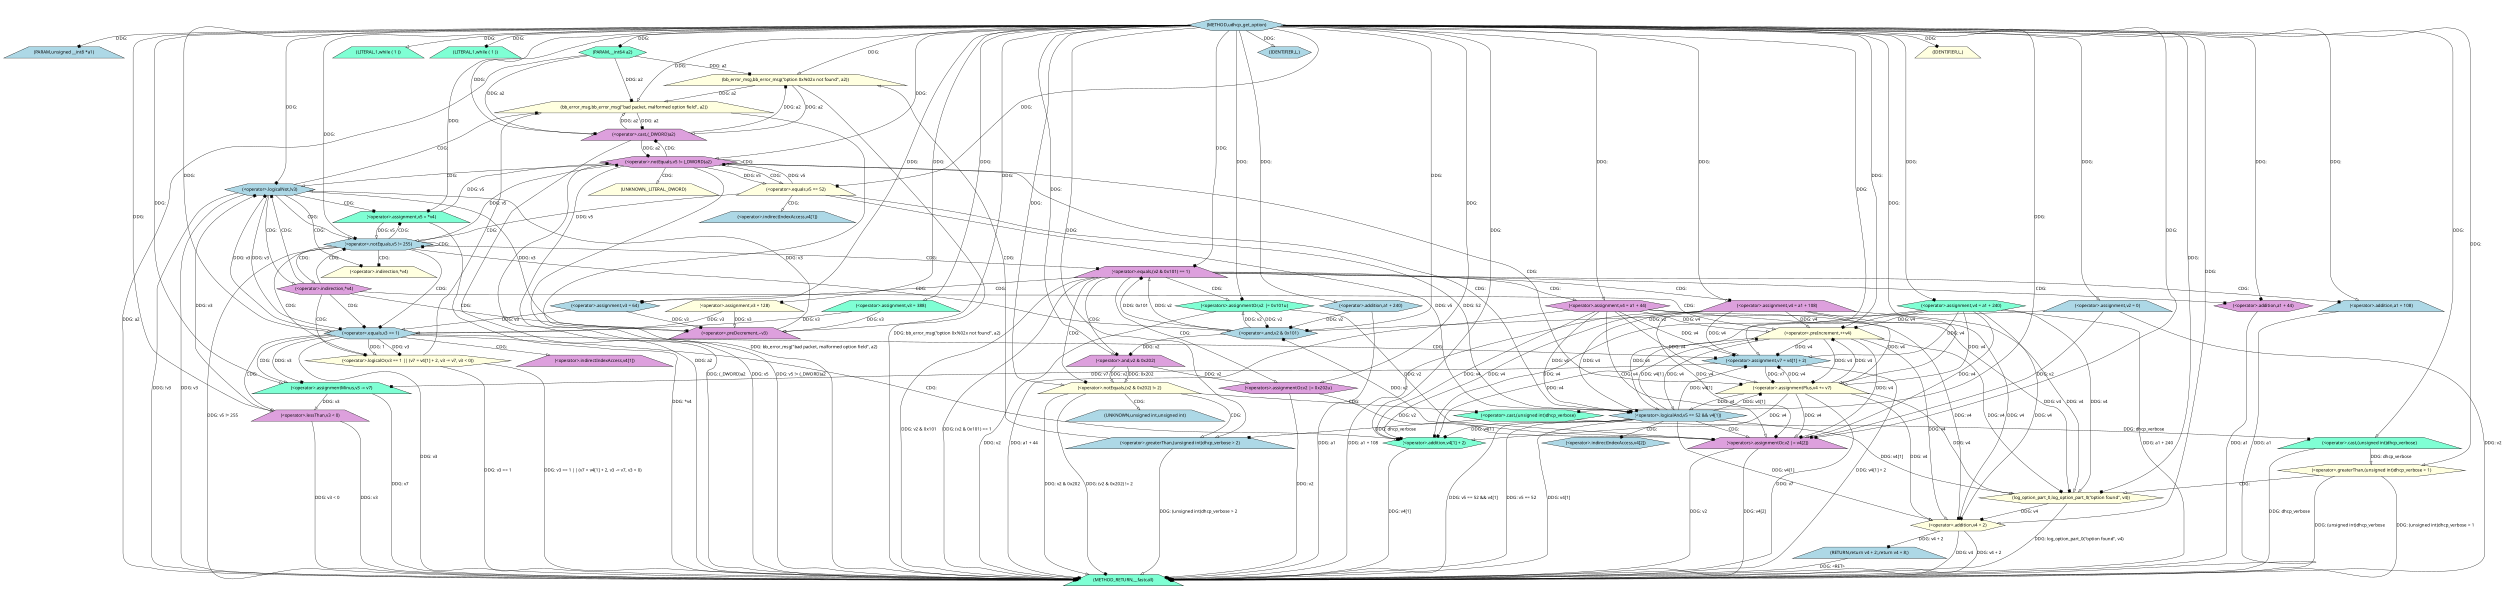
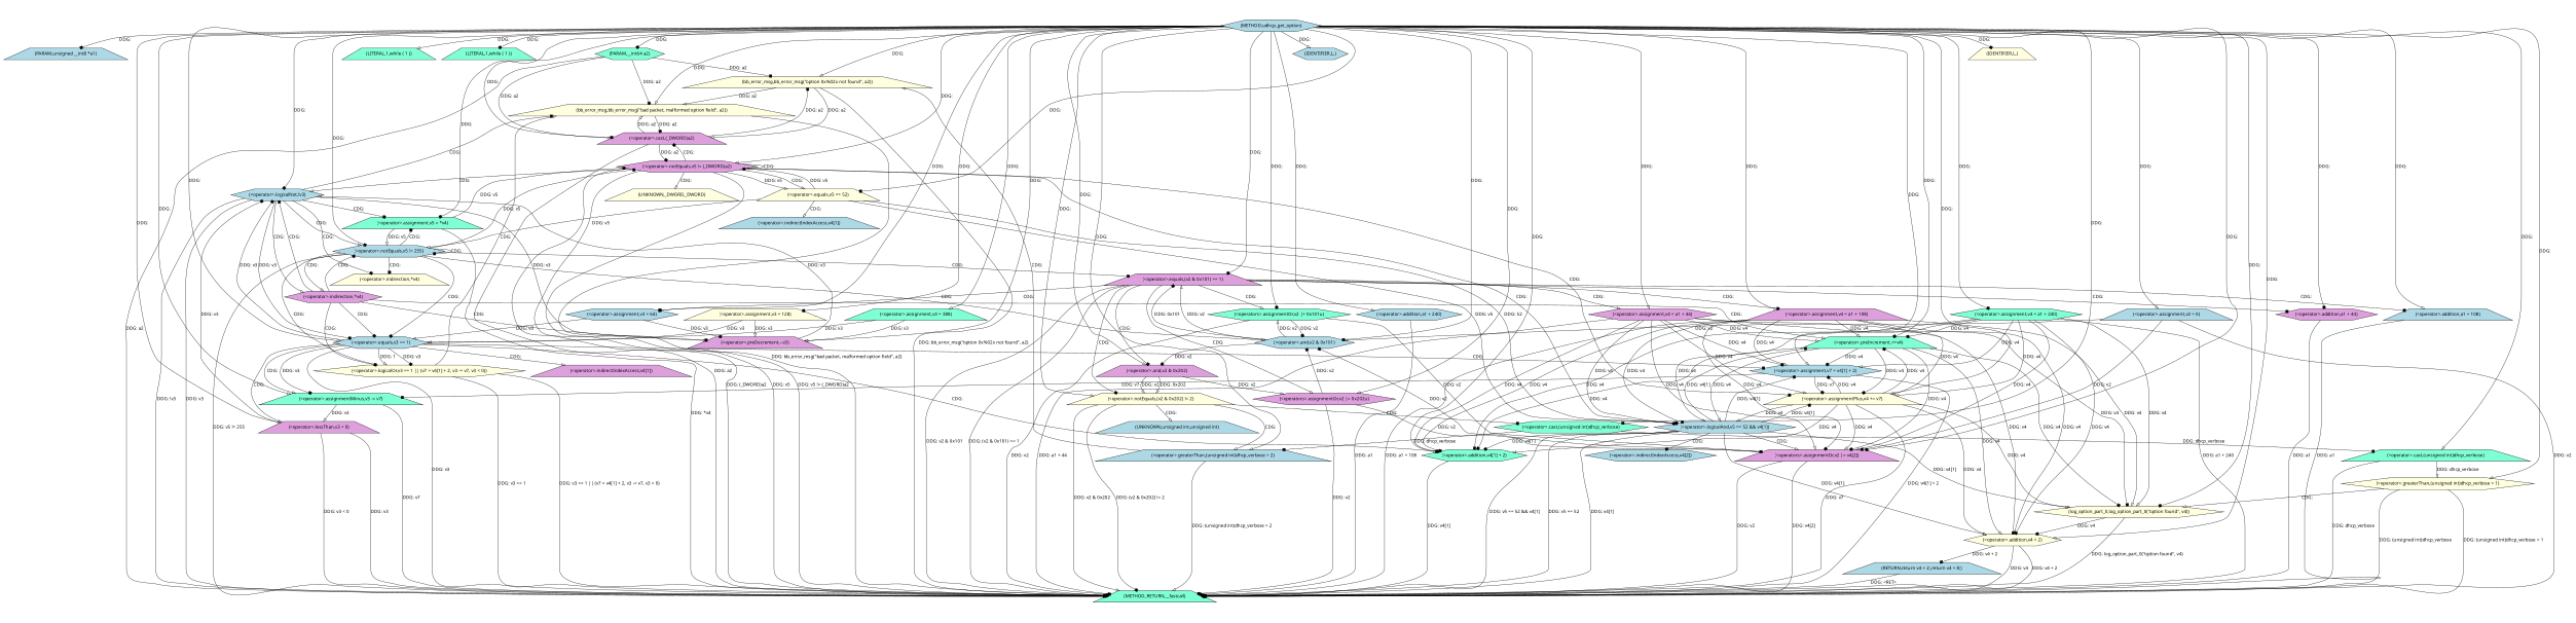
  digraph {
    fontname="Noto Sans"
    node [fillcolor=lightblue fontname="Noto Sans" shape=trapezium style=filled]
    edge [arrowhead=onormal fontname="Noto Sans"]
    n1 [label="(METHOD,udhcp_get_option)" shape=hexagon]
    n2 [label="(PARAM,unsigned __int8 *a1)"]
    n3 [fillcolor=aquamarine label="(PARAM,__int64 a2)" shape=hexagon]
    n4 [label="(<operator>.assignment,v2 = 0)"]
    n5 [fillcolor=aquamarine label="(<operator>.assignment,v3 = 388)"]
    n6 [fillcolor=aquamarine label="(<operator>.assignment,v4 = a1 + 240)" shape=hexagon]
    n7 [label="(<operator>.addition,a1 + 240)" shape=hexagon]
    n8 [fillcolor=aquamarine label="(LITERAL,1,while ( 1 ))"]
    n9 [fillcolor=aquamarine label="(LITERAL,1,while ( 1 ))"]
    n10 [fillcolor=aquamarine label="(<operator>.assignment,v5 = *v4)"]
    n11 [fillcolor=plum label="(<operator>.preDecrement,--v3)"]
-   n12 [fillcolor=lightyellow label="(<operator>.preIncrement,++v4)"]
+   n12 [fillcolor=aquamarine label="(<operator>.preIncrement,++v4)"]
    n13 [label="(<operator>.logicalNot,!v3)" shape=hexagon]
    n14 [label="(<operator>.notEquals,v5 != 255)" shape=hexagon]
    n15 [fillcolor=plum label="(<operator>.equals,(v2 & 0x101) == 1)"]
    n16 [label="(<operator>.and,v2 & 0x101)" shape=hexagon]
    n17 [fillcolor=aquamarine label="(<operators>.assignmentOr,v2 |= 0x101u)" shape=hexagon]
    n18 [fillcolor=plum label="(<operator>.assignment,v4 = a1 + 108)"]
    n19 [label="(<operator>.addition,a1 + 108)"]
    n20 [fillcolor=lightyellow label="(<operator>.assignment,v3 = 128)"]
    n21 [fillcolor=lightyellow label="(<operator>.notEquals,(v2 & 0x202) != 2)"]
    n22 [fillcolor=plum label="(<operator>.and,v2 & 0x202)"]
    n23 [label="(<operator>.greaterThan,(unsigned int)dhcp_verbose > 2)"]
    n24 [fillcolor=aquamarine label="(<operator>.cast,(unsigned int)dhcp_verbose)" shape=hexagon]
    n25 [fillcolor=lightyellow label="(bb_error_msg,bb_error_msg(\"option 0x%02x not found\", a2))"]
    n26 [label="(IDENTIFIER,L,)" shape=hexagon]
    n27 [fillcolor=plum label="(<operators>.assignmentOr,v2 |= 0x202u)" shape=hexagon]
    n28 [fillcolor=plum label="(<operator>.assignment,v4 = a1 + 44)" shape=hexagon]
    n29 [fillcolor=plum label="(<operator>.addition,a1 + 44)" shape=hexagon]
    n30 [label="(<operator>.assignment,v3 = 64)" shape=hexagon]
    n31 [label="(<operator>.equals,v3 == 1)" shape=hexagon]
    n32 [label="(<operator>.assignment,v7 = v4[1] + 2)" shape=hexagon]
    n33 [fillcolor=aquamarine label="(<operator>.addition,v4[1] + 2)" shape=hexagon]
    n34 [fillcolor=aquamarine label="(<operator>.assignmentMinus,v3 -= v7)"]
    n35 [fillcolor=plum label="(<operator>.lessThan,v3 < 0)"]
    n36 [fillcolor=lightyellow label="(bb_error_msg,bb_error_msg(\"bad packet, malformed option field\", a2))"]
    n37 [fillcolor=lightyellow label="(IDENTIFIER,L,)"]
    n38 [fillcolor=plum label="(<operator>.notEquals,v5 != (_DWORD)a2)" shape=hexagon]
    n39 [fillcolor=plum label="(<operator>.cast,(_DWORD)a2)"]
    n40 [fillcolor=lightyellow label="(<operator>.equals,v5 == 52)"]
    n41 [fillcolor=plum label="(<operators>.assignmentOr,v2 |= v4[2])"]
    n42 [fillcolor=lightyellow label="(<operator>.assignmentPlus,v4 += v7)"]
    n43 [fillcolor=lightyellow label="(<operator>.greaterThan,(unsigned int)dhcp_verbose > 1)" shape=hexagon]
    n44 [fillcolor=aquamarine label="(<operator>.cast,(unsigned int)dhcp_verbose)"]
    n45 [fillcolor=lightyellow label="(log_option_part_0,log_option_part_0(\"option found\", v4))" shape=hexagon]
    n46 [fillcolor=lightyellow label="(<operator>.addition,v4 + 2)" shape=hexagon]
    n47 [fillcolor=aquamarine label="(METHOD_RETURN,__fastcall)"]
    n48 [label="(<operator>.logicalAnd,v5 == 52 && v4[1])" shape=hexagon]
    n49 [fillcolor=lightyellow label="(<operator>.indirection,*v4)"]
    n50 [fillcolor=plum label="(<operator>.indirection,*v4)" shape=hexagon]
    n51 [fillcolor=lightyellow label="(<operator>.logicalOr,v3 == 1 || (v7 = v4[1] + 2, v3 -= v7, v3 < 0))" shape=hexagon]
    n52 [label="(UNKNOWN,unsigned int,unsigned int)"]
    n53 [fillcolor=plum label="(<operator>.indirectIndexAccess,v4[1])"]
-   n54 [fillcolor=lightyellow label="(UNKNOWN,_LITERAL,_DWORD)"]
+   n54 [fillcolor=lightyellow label="(UNKNOWN,_DWORD,_DWORD)"]
    n55 [label="(<operator>.indirectIndexAccess,v4[1])"]
    n56 [label="(RETURN,return v4 + 2;,return v4 + 8;)"]
    n57 [label="(<operator>.indirectIndexAccess,v4[2])" shape=hexagon]
    n1 -> n2 [arrowhead=box label="DDG: "]
    n1 -> n3 [arrowhead=box label="DDG: "]
    n1 -> n4 [label="DDG: "]
    n1 -> n5 [label="DDG: "]
    n1 -> n6 [arrowhead=box label="DDG: "]
    n1 -> n7 [label="DDG: "]
    n1 -> n8 [label="DDG: "]
    n1 -> n9 [arrowhead=box label="DDG: "]
    n1 -> n10 [arrowhead=box label="DDG: "]
    n1 -> n11 [label="DDG: "]
    n1 -> n12 [arrowhead=box label="DDG: "]
    n1 -> n13 [arrowhead=box label="DDG: "]
    n1 -> n14 [arrowhead=box label="DDG: "]
    n1 -> n15 [arrowhead=box label="DDG: "]
    n1 -> n16 [arrowhead=box label="DDG: "]
    n1 -> n17 [arrowhead=box label="DDG: "]
    n1 -> n18 [label="DDG: "]
    n1 -> n19 [label="DDG: "]
    n1 -> n20 [arrowhead=box label="DDG: "]
    n1 -> n21 [label="DDG: "]
    n1 -> n22 [label="DDG: "]
    n1 -> n23 [label="DDG: "]
    n1 -> n24 [arrowhead=box label="DDG: "]
    n1 -> n25 [label="DDG: "]
    n1 -> n26 [label="DDG: "]
    n1 -> n27 [label="DDG: "]
    n1 -> n28 [label="DDG: "]
    n1 -> n29 [arrowhead=box label="DDG: "]
    n1 -> n30 [arrowhead=box label="DDG: "]
    n1 -> n31 [label="DDG: "]
    n1 -> n32 [label="DDG: "]
    n1 -> n33 [label="DDG: "]
    n1 -> n34 [label="DDG: "]
    n1 -> n35 [label="DDG: "]
    n1 -> n36 [label="DDG: "]
    n1 -> n37 [arrowhead=box label="DDG: "]
    n1 -> n38 [label="DDG: "]
    n1 -> n39 [arrowhead=box label="DDG: "]
    n1 -> n40 [arrowhead=box label="DDG: "]
    n1 -> n41 [arrowhead=box label="DDG: "]
    n1 -> n42 [label="DDG: "]
    n1 -> n43 [label="DDG: "]
    n1 -> n44 [label="DDG: "]
    n1 -> n45 [arrowhead=box label="DDG: "]
    n1 -> n46 [label="DDG: "]
    n3 -> n25 [arrowhead=box label="DDG: a2"]
    n3 -> n36 [arrowhead=box label="DDG: a2"]
    n3 -> n39 [label="DDG: a2"]
    n3 -> n47 [label="DDG: a2"]
    n4 -> n16 [label="DDG: v2"]
    n4 -> n41 [arrowhead=box label="DDG: v2"]
    n4 -> n47 [arrowhead=box label="DDG: v2"]
    n5 -> n11 [label="DDG: v3"]
    n5 -> n31 [label="DDG: v3"]
    n6 -> n12 [arrowhead=box label="DDG: v4"]
    n6 -> n32 [label="DDG: v4"]
    n6 -> n33 [arrowhead=box label="DDG: v4"]
    n6 -> n41 [label="DDG: v4"]
    n6 -> n42 [label="DDG: v4"]
    n6 -> n45 [label="DDG: v4"]
    n6 -> n46 [arrowhead=box label="DDG: v4"]
    n6 -> n47 [label="DDG: a1 + 240"]
    n6 -> n48 [label="DDG: v4"]
    n7 -> n47 [arrowhead=box label="DDG: a1"]
    n10 -> n14 [label="DDG: v5"]
    n10 -> n38 [arrowhead=box label="DDG: v5"]
    n10 -> n47 [label="DDG: *v4"]
    n11 -> n13 [label="DDG: v3"]
    n12 -> n32 [arrowhead=box label="DDG: v4"]
    n12 -> n33 [arrowhead=box label="DDG: v4"]
    n12 -> n41 [arrowhead=box label="DDG: v4"]
    n12 -> n42 [arrowhead=box label="DDG: v4"]
    n12 -> n45 [arrowhead=box label="DDG: v4"]
    n12 -> n46 [label="DDG: v4"]
    n12 -> n48 [label="DDG: v4"]
    n13 -> n10 [arrowhead=box label="CDG: "]
    n13 -> n11 [arrowhead=box label="DDG: v3"]
    n13 -> n14 [label="CDG: "]
    n13 -> n31 [arrowhead=box label="DDG: v3"]
    n13 -> n36 [arrowhead=box label="CDG: "]
    n13 -> n47 [label="DDG: v3"]
    n13 -> n47 [label="DDG: !v3"]
    n13 -> n49 [arrowhead=box label="CDG: "]
    n13 -> n50 [label="CDG: "]
    n14 -> n10 [arrowhead=box label="CDG: "]
    n14 -> n14 [arrowhead=box label="CDG: "]
    n14 -> n15 [arrowhead=box label="CDG: "]
    n14 -> n16 [label="CDG: "]
    n14 -> n31 [arrowhead=box label="CDG: "]
    n14 -> n38 [arrowhead=box label="DDG: v5"]
    n14 -> n47 [label="DDG: v5 != 255"]
    n14 -> n49 [arrowhead=box label="CDG: "]
    n14 -> n50 [label="CDG: "]
    n14 -> n51 [label="CDG: "]
    n15 -> n17 [label="CDG: "]
    n15 -> n18 [arrowhead=box label="CDG: "]
    n15 -> n19 [arrowhead=box label="CDG: "]
    n15 -> n21 [arrowhead=box label="CDG: "]
    n15 -> n22 [arrowhead=box label="CDG: "]
    n15 -> n27 [label="CDG: "]
    n15 -> n28 [label="CDG: "]
    n15 -> n29 [arrowhead=box label="CDG: "]
    n15 -> n30 [arrowhead=box label="CDG: "]
    n15 -> n47 [arrowhead=box label="DDG: v2 & 0x101"]
    n15 -> n47 [arrowhead=box label="DDG: (v2 & 0x101) == 1"]
    n16 -> n15 [label="DDG: v2"]
    n16 -> n15 [arrowhead=box label="DDG: 0x101"]
    n16 -> n17 [label="DDG: v2"]
    n16 -> n22 [arrowhead=box label="DDG: v2"]
    n17 -> n16 [arrowhead=box label="DDG: v2"]
    n17 -> n41 [label="DDG: v2"]
    n17 -> n47 [arrowhead=box label="DDG: v2"]
    n18 -> n12 [label="DDG: v4"]
    n18 -> n32 [label="DDG: v4"]
    n18 -> n33 [arrowhead=box label="DDG: v4"]
    n18 -> n41 [arrowhead=box label="DDG: v4"]
    n18 -> n42 [label="DDG: v4"]
    n18 -> n45 [label="DDG: v4"]
    n18 -> n46 [label="DDG: v4"]
    n18 -> n47 [arrowhead=box label="DDG: a1 + 108"]
    n18 -> n48 [arrowhead=box label="DDG: v4"]
    n19 -> n47 [label="DDG: a1"]
    n20 -> n11 [label="DDG: v3"]
    n20 -> n31 [label="DDG: v3"]
    n21 -> n23 [label="CDG: "]
    n21 -> n24 [arrowhead=box label="CDG: "]
    n21 -> n47 [label="DDG: v2 & 0x202"]
    n21 -> n47 [arrowhead=box label="DDG: (v2 & 0x202) != 2"]
    n21 -> n52 [label="CDG: "]
    n22 -> n21 [label="DDG: v2"]
    n22 -> n21 [label="DDG: 0x202"]
    n22 -> n27 [label="DDG: v2"]
    n23 -> n25 [label="CDG: "]
    n23 -> n47 [label="DDG: (unsigned int)dhcp_verbose > 2"]
    n24 -> n23 [arrowhead=box label="DDG: dhcp_verbose"]
    n24 -> n44 [arrowhead=box label="DDG: dhcp_verbose"]
    n25 -> n36 [label="DDG: a2"]
    n25 -> n39 [label="DDG: a2"]
    n25 -> n47 [label="DDG: bb_error_msg(\"option 0x%02x not found\", a2)"]
-   n7 -> n16 [arrowhead=box label="DDG: v2"]
+   n27 -> n16 [arrowhead=box label="DDG: v2"]
    n27 -> n41 [arrowhead=box label="DDG: v2"]
    n27 -> n47 [arrowhead=box label="DDG: v2"]
    n28 -> n12 [label="DDG: v4"]
    n28 -> n32 [arrowhead=box label="DDG: v4"]
    n28 -> n33 [arrowhead=box label="DDG: v4"]
-   n28 -> n41 [label="CDG: v4"]
+   n28 -> n41 [label="DDG: v4"]
    n28 -> n42 [label="DDG: v4"]
    n28 -> n45 [arrowhead=box label="DDG: v4"]
    n28 -> n46 [arrowhead=box label="DDG: v4"]
    n28 -> n47 [label="DDG: a1 + 44"]
    n28 -> n48 [arrowhead=box label="DDG: v4"]
    n29 -> n47 [arrowhead=box label="DDG: a1"]
    n30 -> n11 [arrowhead=box label="DDG: v3"]
    n30 -> n31 [label="DDG: v3"]
    n31 -> n13 [arrowhead=box label="DDG: v3"]
    n31 -> n32 [arrowhead=box label="CDG: "]
    n31 -> n33 [arrowhead=box label="CDG: "]
    n31 -> n34 [arrowhead=box label="DDG: v3"]
    n31 -> n34 [label="CDG: "]
    n31 -> n35 [label="CDG: "]
    n31 -> n47 [label="DDG: v3"]
    n31 -> n51 [arrowhead=box label="DDG: v3"]
    n31 -> n51 [label="DDG: 1"]
    n31 -> n53 [label="CDG: "]
    n32 -> n34 [arrowhead=box label="DDG: v7"]
    n32 -> n42 [arrowhead=box label="DDG: v7"]
    n32 -> n47 [label="DDG: v4[1] + 2"]
    n33 -> n47 [arrowhead=box label="DDG: v4[1]"]
    n34 -> n35 [label="DDG: v3"]
    n34 -> n47 [label="DDG: v7"]
    n35 -> n13 [arrowhead=box label="DDG: v3"]
    n35 -> n47 [label="DDG: v3"]
    n35 -> n47 [label="DDG: v3 < 0"]
    n36 -> n39 [arrowhead=box label="DDG: a2"]
    n36 -> n47 [label="DDG: bb_error_msg(\"bad packet, malformed option field\", a2)"]
    n38 -> n13 [label="CDG: "]
    n38 -> n38 [arrowhead=box label="CDG: "]
    n38 -> n39 [arrowhead=box label="CDG: "]
    n38 -> n40 [label="DDG: v5"]
    n38 -> n40 [label="CDG: "]
    n38 -> n42 [arrowhead=box label="CDG: "]
    n38 -> n47 [label="DDG: (_DWORD)a2"]
    n38 -> n47 [arrowhead=box label="DDG: v5"]
    n38 -> n47 [label="DDG: v5 != (_DWORD)a2"]
    n38 -> n48 [arrowhead=box label="CDG: "]
    n38 -> n54 [label="CDG: "]
    n39 -> n25 [arrowhead=box label="DDG: a2"]
    n39 -> n36 [label="DDG: a2"]
    n39 -> n38 [arrowhead=box label="DDG: a2"]
    n39 -> n47 [arrowhead=box label="DDG: a2"]
    n40 -> n14 [label="DDG: v5"]
    n40 -> n38 [label="DDG: v5"]
    n40 -> n48 [label="DDG: v5"]
    n40 -> n48 [arrowhead=box label="DDG: 52"]
    n40 -> n55 [label="CDG: "]
    n41 -> n16 [arrowhead=box label="DDG: v2"]
    n41 -> n47 [label="DDG: v2"]
    n41 -> n47 [arrowhead=box label="DDG: v4[2]"]
    n42 -> n12 [arrowhead=box label="DDG: v4"]
    n42 -> n32 [arrowhead=box label="DDG: v4"]
    n42 -> n33 [label="DDG: v4"]
    n42 -> n41 [label="DDG: v4"]
    n42 -> n45 [label="DDG: v4"]
    n42 -> n46 [label="DDG: v4"]
    n42 -> n47 [arrowhead=box label="DDG: v7"]
    n42 -> n48 [label="DDG: v4"]
    n43 -> n45 [label="CDG: "]
    n43 -> n47 [label="DDG: (unsigned int)dhcp_verbose"]
    n43 -> n47 [arrowhead=box label="DDG: (unsigned int)dhcp_verbose > 1"]
    n44 -> n43 [label="DDG: dhcp_verbose"]
    n44 -> n47 [label="DDG: dhcp_verbose"]
    n45 -> n46 [arrowhead=box label="DDG: v4"]
    n45 -> n47 [arrowhead=box label="DDG: log_option_part_0(\"option found\", v4)"]
    n46 -> n47 [label="DDG: v4"]
    n46 -> n47 [arrowhead=box label="DDG: v4 + 2"]
    n46 -> n56 [arrowhead=box label="DDG: v4 + 2"]
    n48 -> n12 [arrowhead=box label="DDG: v4[1]"]
    n48 -> n32 [arrowhead=box label="DDG: v4[1]"]
    n48 -> n33 [arrowhead=box label="DDG: v4[1]"]
    n48 -> n41 [label="CDG: "]
    n48 -> n42 [arrowhead=box label="DDG: v4[1]"]
    n48 -> n45 [label="DDG: v4[1]"]
    n48 -> n46 [label="DDG: v4[1]"]
    n48 -> n47 [label="DDG: v5 == 52 && v4[1]"]
    n48 -> n47 [label="DDG: v5 == 52"]
    n48 -> n47 [arrowhead=box label="DDG: v4[1]"]
    n48 -> n57 [arrowhead=box label="CDG: "]
    n50 -> n11 [label="CDG: "]
    n50 -> n12 [label="CDG: "]
    n50 -> n13 [arrowhead=box label="CDG: "]
    n50 -> n14 [arrowhead=box label="CDG: "]
    n50 -> n31 [arrowhead=box label="CDG: "]
    n50 -> n51 [arrowhead=box label="CDG: "]
    n51 -> n36 [label="CDG: "]
    n51 -> n47 [arrowhead=box label="DDG: v3 == 1 || (v7 = v4[1] + 2, v3 -= v7, v3 < 0)"]
    n51 -> n47 [label="DDG: v3 == 1"]
    n56 -> n47 [arrowhead=box label="DDG: <RET>"]
  }
